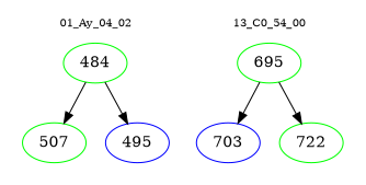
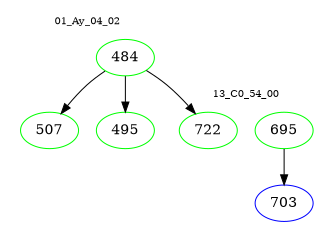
  digraph {
    node [color=green]
    edge [color=black]
    n1 [label=484]
    n2 [label=507]
-   n3 [color=blue label=495]
+   n3 [label=495]
    n4 [label=695]
    n5 [color=blue label=703]
    n6 [label=722]
    subgraph cluster_1 {
      color=white
      fontsize=10
      label="01_Ay_04_02"
      n1
      n2
      n3
    }
    subgraph cluster_2 {
      color=white
      fontsize=10
      label="13_C0_54_00"
      n4
      n5
      n6
    }
    n1 -> n2
    n1 -> n3
    n4 -> n5
-   n4 -> n6
+   n1 -> n6
  }
